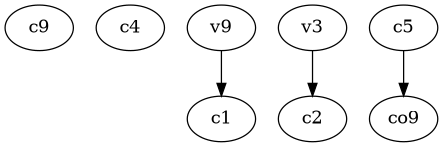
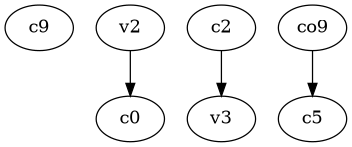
  strict digraph {
    edge [weight=1]
    n1 [label=c9]
-   c4
-   v2 [label=v9]
-   c1
+   v2
+   c1 [label=c0]
    v3
    c2
    n7 [label=co9]
    c5
    v2 -> c1
-   v3 -> c2
-   c5 -> n7
+   c2 -> v3
+   n7 -> c5
  }
